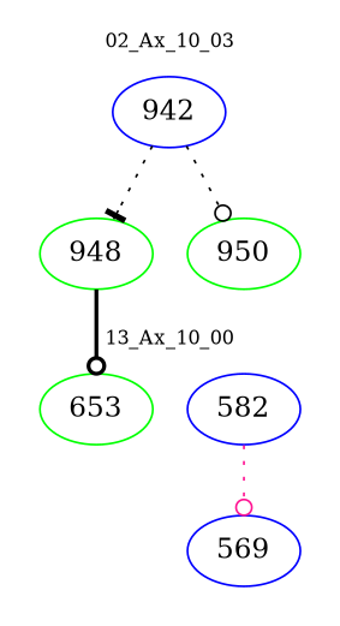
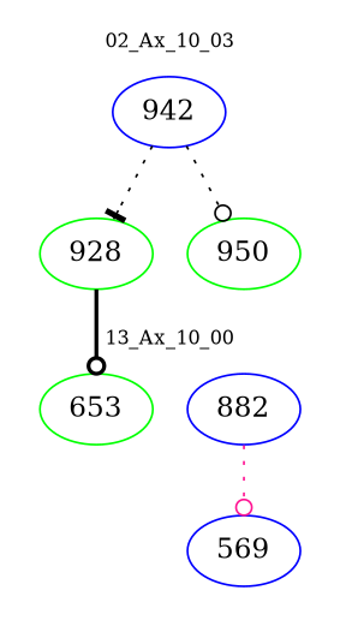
  digraph {
    node [color=blue]
    edge [arrowhead=odot color=black style=dotted]
-   n1 [label=582]
+   n1 [label=882]
    n2 [label=569]
    n3 [color=green label=653]
    n4 [label=942]
-   n5 [color=green label=948]
+   n5 [color=green label=928]
    n6 [color=green label=950]
    subgraph cluster_1 {
      color=white
      fontsize=10
      label="13_Ax_10_00"
      n1
      n2
      n3
    }
    subgraph cluster_2 {
      color=white
      fontsize=10
      label="02_Ax_10_03"
      n4
      n5
      n6
    }
    n1 -> n2 [color=deeppink]
    n4 -> n5 [arrowhead=tee]
    n4 -> n6
    n5 -> n3 [style=bold]
  }
